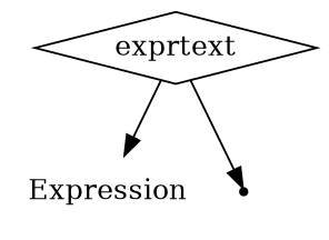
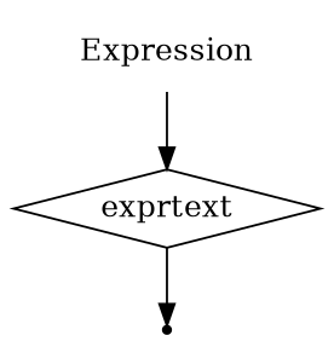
  digraph {
    n1 [label=Expression shape=plaintext]
    n2 [label=exprtext shape=diamond]
    end [shape=point]
-   n2 -> n1
+   n1 -> n2
    n2 -> end
  }
